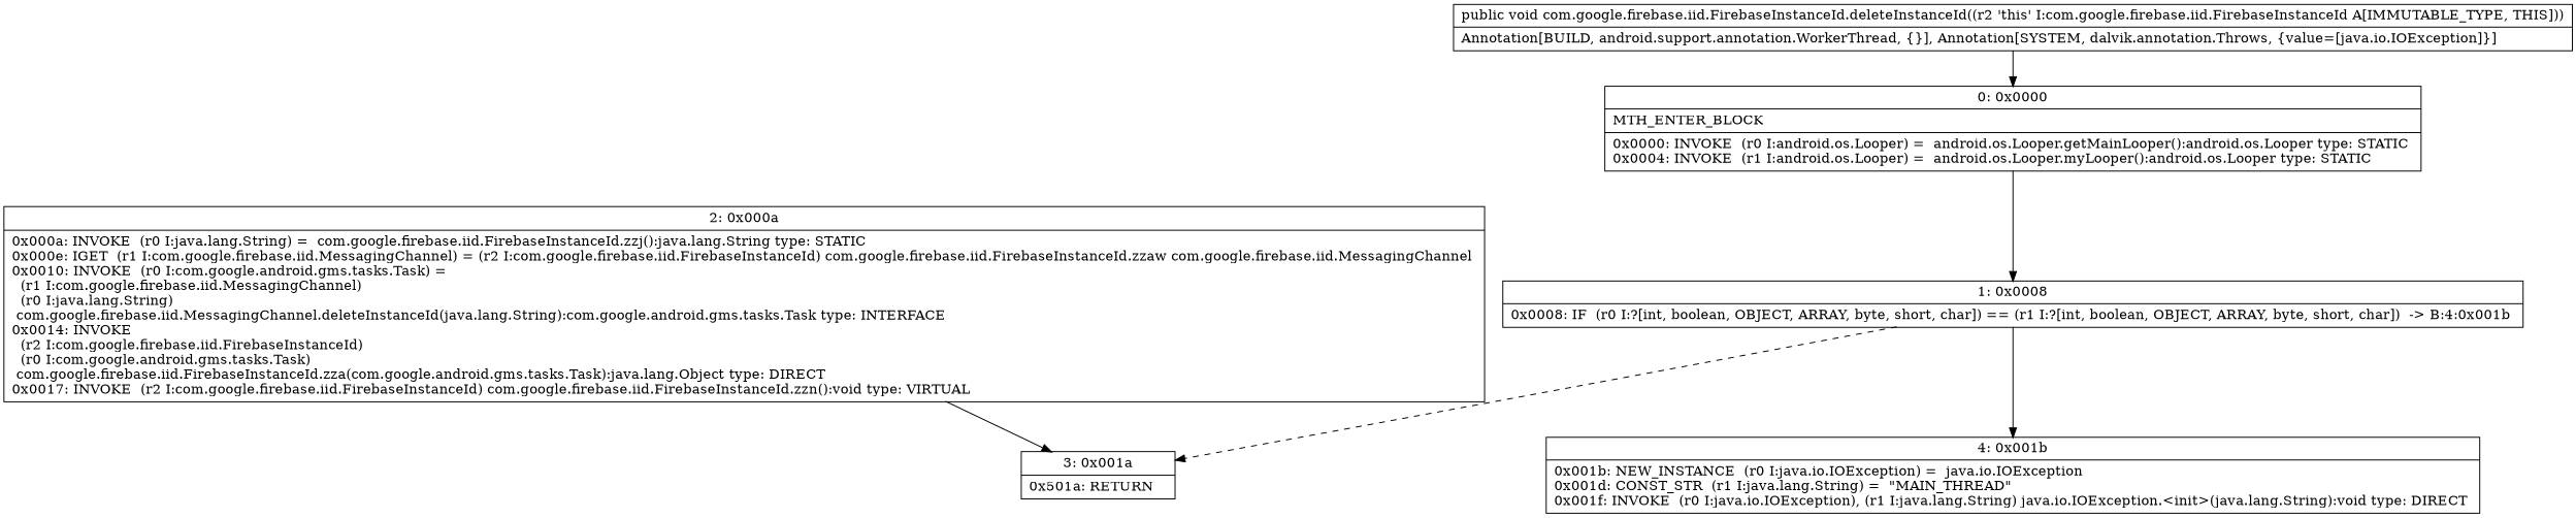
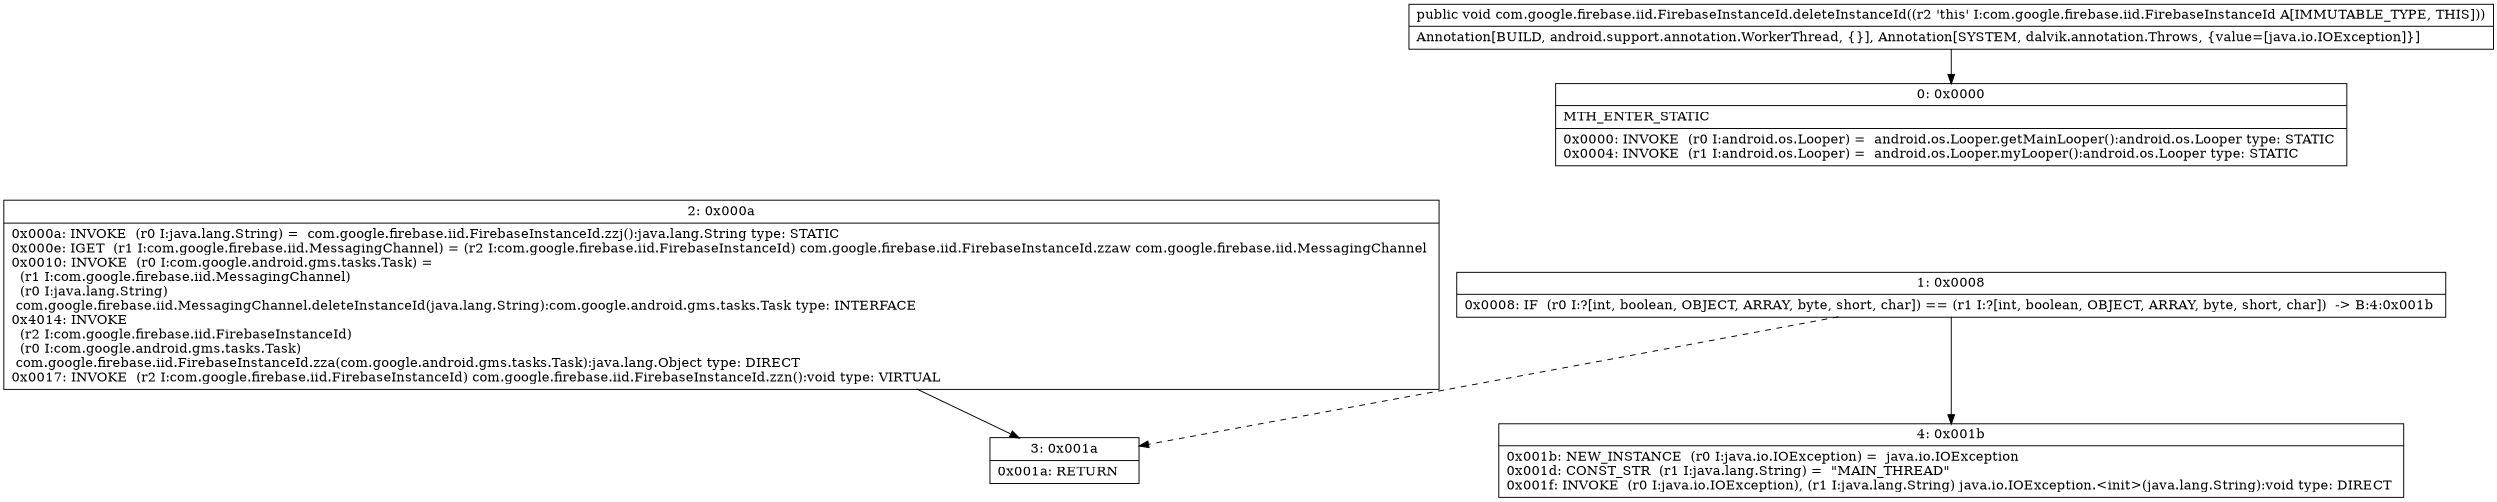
  digraph {
    node [shape=record]
-   n1 [label="{0\:\ 0x0000|MTH_ENTER_BLOCK\l|0x0000: INVOKE  (r0 I:android.os.Looper) =  android.os.Looper.getMainLooper():android.os.Looper type: STATIC \l0x0004: INVOKE  (r1 I:android.os.Looper) =  android.os.Looper.myLooper():android.os.Looper type: STATIC \l}"]
+   n1 [label="{0\:\ 0x0000|MTH_ENTER_STATIC\l|0x0000: INVOKE  (r0 I:android.os.Looper) =  android.os.Looper.getMainLooper():android.os.Looper type: STATIC \l0x0004: INVOKE  (r1 I:android.os.Looper) =  android.os.Looper.myLooper():android.os.Looper type: STATIC \l}"]
    n2 [label="{1\:\ 0x0008|0x0008: IF  (r0 I:?[int, boolean, OBJECT, ARRAY, byte, short, char]) == (r1 I:?[int, boolean, OBJECT, ARRAY, byte, short, char])  \-\> B:4:0x001b \l}"]
    n3 [label="{4\:\ 0x001b|0x001b: NEW_INSTANCE  (r0 I:java.io.IOException) =  java.io.IOException \l0x001d: CONST_STR  (r1 I:java.lang.String) =  \"MAIN_THREAD\" \l0x001f: INVOKE  (r0 I:java.io.IOException), (r1 I:java.lang.String) java.io.IOException.\<init\>(java.lang.String):void type: DIRECT \l}"]
-   n4 [label="{3\:\ 0x001a|0x501a: RETURN   \l}"]
-   n5 [label="{2\:\ 0x000a|0x000a: INVOKE  (r0 I:java.lang.String) =  com.google.firebase.iid.FirebaseInstanceId.zzj():java.lang.String type: STATIC \l0x000e: IGET  (r1 I:com.google.firebase.iid.MessagingChannel) = (r2 I:com.google.firebase.iid.FirebaseInstanceId) com.google.firebase.iid.FirebaseInstanceId.zzaw com.google.firebase.iid.MessagingChannel \l0x0010: INVOKE  (r0 I:com.google.android.gms.tasks.Task) = \l  (r1 I:com.google.firebase.iid.MessagingChannel)\l  (r0 I:java.lang.String)\l com.google.firebase.iid.MessagingChannel.deleteInstanceId(java.lang.String):com.google.android.gms.tasks.Task type: INTERFACE \l0x0014: INVOKE  \l  (r2 I:com.google.firebase.iid.FirebaseInstanceId)\l  (r0 I:com.google.android.gms.tasks.Task)\l com.google.firebase.iid.FirebaseInstanceId.zza(com.google.android.gms.tasks.Task):java.lang.Object type: DIRECT \l0x0017: INVOKE  (r2 I:com.google.firebase.iid.FirebaseInstanceId) com.google.firebase.iid.FirebaseInstanceId.zzn():void type: VIRTUAL \l}"]
+   n4 [label="{3\:\ 0x001a|0x001a: RETURN   \l}"]
+   n5 [label="{2\:\ 0x000a|0x000a: INVOKE  (r0 I:java.lang.String) =  com.google.firebase.iid.FirebaseInstanceId.zzj():java.lang.String type: STATIC \l0x000e: IGET  (r1 I:com.google.firebase.iid.MessagingChannel) = (r2 I:com.google.firebase.iid.FirebaseInstanceId) com.google.firebase.iid.FirebaseInstanceId.zzaw com.google.firebase.iid.MessagingChannel \l0x0010: INVOKE  (r0 I:com.google.android.gms.tasks.Task) = \l  (r1 I:com.google.firebase.iid.MessagingChannel)\l  (r0 I:java.lang.String)\l com.google.firebase.iid.MessagingChannel.deleteInstanceId(java.lang.String):com.google.android.gms.tasks.Task type: INTERFACE \l0x4014: INVOKE  \l  (r2 I:com.google.firebase.iid.FirebaseInstanceId)\l  (r0 I:com.google.android.gms.tasks.Task)\l com.google.firebase.iid.FirebaseInstanceId.zza(com.google.android.gms.tasks.Task):java.lang.Object type: DIRECT \l0x0017: INVOKE  (r2 I:com.google.firebase.iid.FirebaseInstanceId) com.google.firebase.iid.FirebaseInstanceId.zzn():void type: VIRTUAL \l}"]
    n6 [label="{public void com.google.firebase.iid.FirebaseInstanceId.deleteInstanceId((r2 'this' I:com.google.firebase.iid.FirebaseInstanceId A[IMMUTABLE_TYPE, THIS]))  | Annotation[BUILD, android.support.annotation.WorkerThread, \{\}], Annotation[SYSTEM, dalvik.annotation.Throws, \{value=[java.io.IOException]\}]\l}"]
-   n1 -> n2
    n2 -> n3
    n2 -> n4 [style=dashed]
    n5 -> n4
    n6 -> n1
  }
